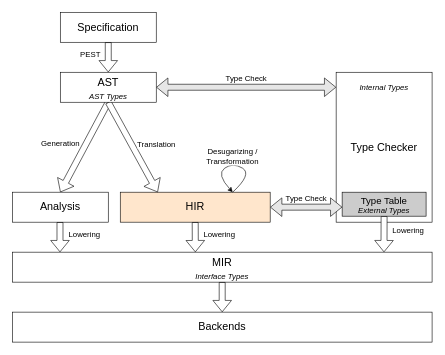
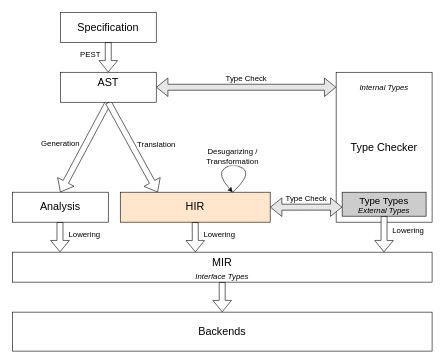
  <mxCell id="0" />
  <mxCell id="1" parent="0" />
  <mxCell id="2" style="edgeStyle=orthogonalEdgeStyle;rounded=0;orthogonalLoop=1;jettySize=auto;html=1;exitX=0.75;exitY=0;exitDx=0;exitDy=0;entryX=0.75;entryY=0;entryDx=0;entryDy=0;" parent="1" source="3" target="3" edge="1"><mxGeometry relative="1" as="geometry"><mxPoint x="320" y="250" as="targetPoint" /></mxGeometry></mxCell>
  <mxCell id="3" value="&lt;font style=&quot;font-size: 18px&quot;&gt;HIR&lt;/font&gt;" style="rounded=0;whiteSpace=wrap;html=1;fillColor=#ffe6cc;" parent="1" vertex="1"><mxGeometry x="200" y="320" width="250" height="50" as="geometry" /></mxCell>
  <mxCell id="4" value="&lt;font style=&quot;font-size: 13px&quot;&gt;Generation&lt;/font&gt;" style="shape=flexArrow;endArrow=classic;html=1;entryX=0.5;entryY=0;entryDx=0;entryDy=0;exitX=0.5;exitY=1;exitDx=0;exitDy=0;" parent="1" source="7" target="9" edge="1"><mxGeometry x="0.17" y="-38" width="50" height="50" relative="1" as="geometry"><mxPoint x="190" y="190" as="sourcePoint" /><mxPoint x="140" y="210" as="targetPoint" /><mxPoint as="offset" /></mxGeometry></mxCell>
  <mxCell id="5" value="&lt;font style=&quot;font-size: 13px&quot;&gt;Translation&lt;/font&gt;" style="shape=flexArrow;endArrow=classic;html=1;exitX=0.5;exitY=1;exitDx=0;exitDy=0;entryX=0.25;entryY=0;entryDx=0;entryDy=0;align=center;fillColor=#ffffff;" parent="1" source="7" target="3" edge="1"><mxGeometry x="0.167" y="36" width="50" height="50" relative="1" as="geometry"><mxPoint x="200" y="200" as="sourcePoint" /><mxPoint x="200" y="250" as="targetPoint" /><mxPoint as="offset" /></mxGeometry></mxCell>
  <mxCell id="6" value="&lt;font style=&quot;font-size: 18px&quot;&gt;Specification&lt;/font&gt;" style="rounded=0;whiteSpace=wrap;html=1;" parent="1" vertex="1"><mxGeometry x="100" y="20" width="160" height="50" as="geometry" /></mxCell>
  <mxCell id="7" value="&lt;font style=&quot;font-size: 18px&quot;&gt;AST&lt;/font&gt;" style="rounded=0;whiteSpace=wrap;html=1;verticalAlign=top;" parent="1" vertex="1"><mxGeometry x="100" y="120" width="160" height="50" as="geometry" /></mxCell>
  <mxCell id="8" value="&lt;font style=&quot;font-size: 13px&quot;&gt;PEST&lt;/font&gt;" style="shape=flexArrow;endArrow=classic;html=1;exitX=0.5;exitY=1;exitDx=0;exitDy=0;entryX=0.5;entryY=0;entryDx=0;entryDy=0;align=center;" parent="1" source="6" target="7" edge="1"><mxGeometry x="-0.2" y="-30" width="50" height="50" relative="1" as="geometry"><mxPoint x="330" y="110" as="sourcePoint" /><mxPoint x="380" y="60" as="targetPoint" /><mxPoint as="offset" /></mxGeometry></mxCell>
  <mxCell id="9" value="&lt;font style=&quot;font-size: 18px&quot;&gt;Analysis&lt;/font&gt;" style="rounded=0;whiteSpace=wrap;html=1;" parent="1" vertex="1"><mxGeometry x="20" y="320" width="160" height="50" as="geometry" /></mxCell>
  <mxCell id="10" value="&lt;font style=&quot;font-size: 18px&quot;&gt;MIR&lt;/font&gt;" style="rounded=0;whiteSpace=wrap;html=1;verticalAlign=top;" parent="1" vertex="1"><mxGeometry x="20" y="420" width="700" height="50" as="geometry" /></mxCell>
  <mxCell id="11" value="&lt;font style=&quot;font-size: 13px&quot;&gt;Lowering&lt;/font&gt;" style="shape=flexArrow;endArrow=classic;html=1;exitX=0.5;exitY=1;exitDx=0;exitDy=0;entryX=0.436;entryY=0;entryDx=0;entryDy=0;entryPerimeter=0;" parent="1" source="3" target="10" edge="1"><mxGeometry x="-0.2" y="40" width="50" height="50" relative="1" as="geometry"><mxPoint x="270" y="420" as="sourcePoint" /><mxPoint x="320" y="410" as="targetPoint" /><mxPoint as="offset" /></mxGeometry></mxCell>
- <mxCell id="12" value="&lt;font style=&quot;font-size: 18px&quot;&gt;Backends&lt;/font&gt;" style="rounded=0;whiteSpace=wrap;html=1;" parent="1" vertex="1"><mxGeometry x="20" y="520" width="700" height="50" as="geometry" /></mxCell>
+ <mxCell id="12" value="&lt;font style=&quot;font-size: 18px&quot;&gt;Backends&lt;/font&gt;" style="rounded=0;whiteSpace=wrap;html=1;" parent="1" vertex="1"><mxGeometry x="20" y="520" width="700" height="65" as="geometry" /></mxCell>
  <mxCell id="13" value="" style="shape=flexArrow;endArrow=classic;html=1;exitX=0.5;exitY=1;exitDx=0;exitDy=0;" parent="1" source="10" target="12" edge="1"><mxGeometry width="50" height="50" relative="1" as="geometry"><mxPoint x="280" y="469" as="sourcePoint" /><mxPoint x="190" y="520" as="targetPoint" /></mxGeometry></mxCell>
  <mxCell id="14" value="&lt;font style=&quot;font-size: 13px&quot;&gt;Lowering&lt;/font&gt;" style="shape=flexArrow;endArrow=classic;html=1;exitX=0.5;exitY=1;exitDx=0;exitDy=0;" parent="1" edge="1"><mxGeometry x="-0.2" y="40" width="50" height="50" relative="1" as="geometry"><mxPoint x="99.5" y="370" as="sourcePoint" /><mxPoint x="99.5" y="420" as="targetPoint" /><mxPoint as="offset" /></mxGeometry></mxCell>
  <mxCell id="15" value="Desugarizing /&lt;br style=&quot;font-size: 13px&quot;&gt;Transformation" style="curved=1;endArrow=classic;html=1;exitX=0.75;exitY=0;exitDx=0;exitDy=0;fontSize=13;entryX=0.75;entryY=0;entryDx=0;entryDy=0;" parent="1" source="3" target="3" edge="1"><mxGeometry x="0.044" y="-10" width="50" height="50" relative="1" as="geometry"><mxPoint x="640" y="270" as="sourcePoint" /><mxPoint x="320" y="320" as="targetPoint" /><Array as="points"><mxPoint x="420" y="290" /><mxPoint x="388" y="270" /><mxPoint x="360" y="290" /></Array><mxPoint x="5" y="-2" as="offset" /></mxGeometry></mxCell>
  <mxCell id="16" value="Interface Types" style="text;html=1;strokeColor=none;fillColor=none;align=center;verticalAlign=middle;whiteSpace=wrap;rounded=0;fontSize=13;fontColor=#000000;fontStyle=2" parent="1" vertex="1"><mxGeometry x="310" y="450" width="120" height="20" as="geometry" /></mxCell>
- <mxCell id="17" value="AST Types" style="text;html=1;strokeColor=none;fillColor=none;align=center;verticalAlign=middle;whiteSpace=wrap;rounded=0;fontSize=13;fontColor=#000000;fontStyle=2" parent="1" vertex="1"><mxGeometry x="120" y="150" width="120" height="20" as="geometry" /></mxCell>
  <mxCell id="18" value="&lt;font color=&quot;#000000&quot; style=&quot;font-size: 18px&quot;&gt;Type Checker&lt;/font&gt;" style="rounded=0;whiteSpace=wrap;html=1;fontSize=13;fontColor=#009900;fillColor=#ffffff;" parent="1" vertex="1"><mxGeometry x="560" y="120" width="160" height="250" as="geometry" /></mxCell>
  <mxCell id="19" value="Internal Types" style="text;html=1;strokeColor=none;fillColor=none;align=center;verticalAlign=middle;whiteSpace=wrap;rounded=0;fontSize=13;fontColor=#000000;fontStyle=2" parent="1" vertex="1"><mxGeometry x="580" y="135" width="120" height="20" as="geometry" /></mxCell>
  <mxCell id="20" value="&lt;font style=&quot;font-size: 13px&quot;&gt;Lowering&lt;/font&gt;" style="shape=flexArrow;endArrow=classic;html=1;exitX=0.5;exitY=1;exitDx=0;exitDy=0;entryX=0.436;entryY=0;entryDx=0;entryDy=0;entryPerimeter=0;fillColor=#ffffff;" parent="1" source="24" edge="1"><mxGeometry x="-0.2" y="40" width="50" height="50" relative="1" as="geometry"><mxPoint x="639.58" y="370" as="sourcePoint" /><mxPoint x="639.78" y="420" as="targetPoint" /><mxPoint as="offset" /></mxGeometry></mxCell>
  <mxCell id="21" value="&lt;font color=&quot;#000000&quot;&gt;Type Check&lt;/font&gt;" style="shape=flexArrow;endArrow=classic;startArrow=classic;html=1;fillColor=#E6E6E6;fontSize=13;fontColor=#009900;exitX=1;exitY=0.5;exitDx=0;exitDy=0;" parent="1" source="7" edge="1"><mxGeometry y="15" width="50" height="50" relative="1" as="geometry"><mxPoint x="390" y="170" as="sourcePoint" /><mxPoint x="560" y="145" as="targetPoint" /><mxPoint as="offset" /></mxGeometry></mxCell>
  <mxCell id="22" value="&lt;font color=&quot;#000000&quot;&gt;Type Check&lt;/font&gt;" style="shape=flexArrow;endArrow=classic;startArrow=classic;html=1;fillColor=#E6E6E6;fontSize=13;fontColor=#009900;exitX=1;exitY=0.5;exitDx=0;exitDy=0;entryX=0.001;entryY=0.623;entryDx=0;entryDy=0;entryPerimeter=0;" parent="1" source="3" target="23" edge="1"><mxGeometry x="-0.001" y="15" width="50" height="50" relative="1" as="geometry"><mxPoint x="480" y="370" as="sourcePoint" /><mxPoint x="530" y="320" as="targetPoint" /><mxPoint as="offset" /></mxGeometry></mxCell>
- <mxCell id="23" value="&lt;font style=&quot;font-size: 16px&quot;&gt;Type Table&lt;/font&gt;" style="rounded=0;whiteSpace=wrap;html=1;verticalAlign=top;spacing=0;fillColor=#CCCCCC;" parent="1" vertex="1"><mxGeometry x="570" y="320" width="140" height="40" as="geometry" /></mxCell>
+ <mxCell id="23" value="&lt;font style=&quot;font-size: 16px&quot;&gt;Type Types&lt;/font&gt;" style="rounded=0;whiteSpace=wrap;html=1;verticalAlign=top;spacing=0;fillColor=#CCCCCC;" parent="1" vertex="1"><mxGeometry x="570" y="320" width="140" height="40" as="geometry" /></mxCell>
  <mxCell id="24" value="External Types" style="text;html=1;strokeColor=none;fillColor=none;align=center;verticalAlign=middle;whiteSpace=wrap;rounded=0;fontSize=13;fontColor=#000000;fontStyle=2" parent="1" vertex="1"><mxGeometry x="580" y="340" width="120" height="20" as="geometry" /></mxCell>
